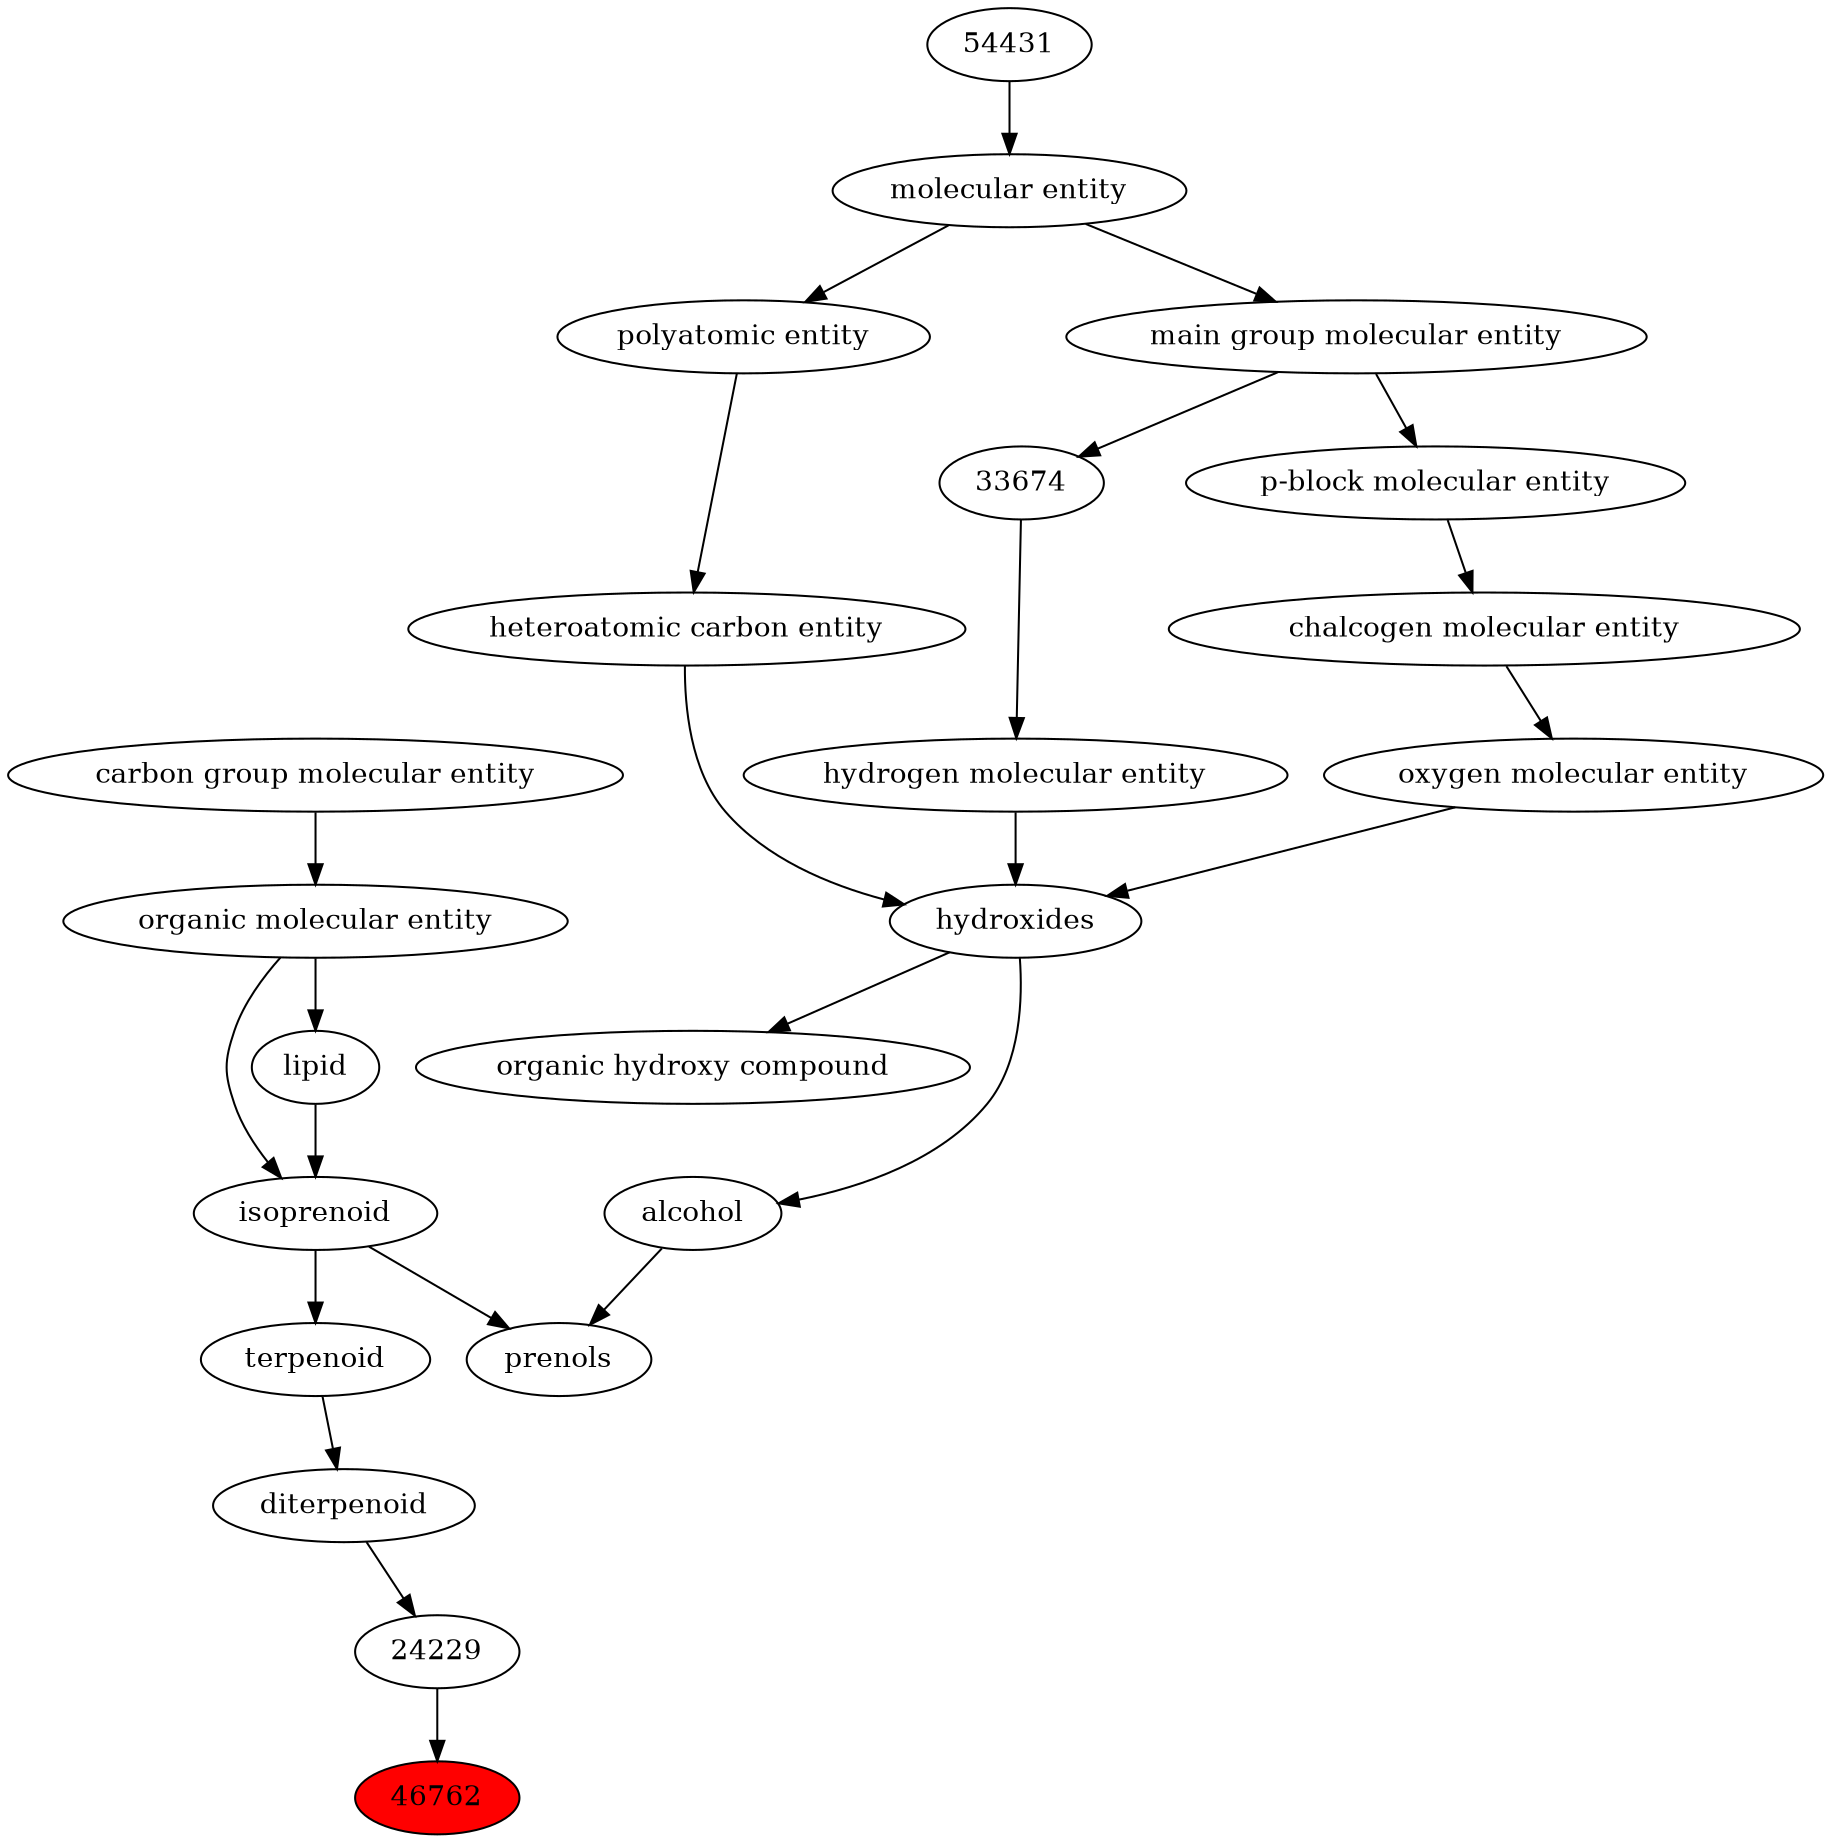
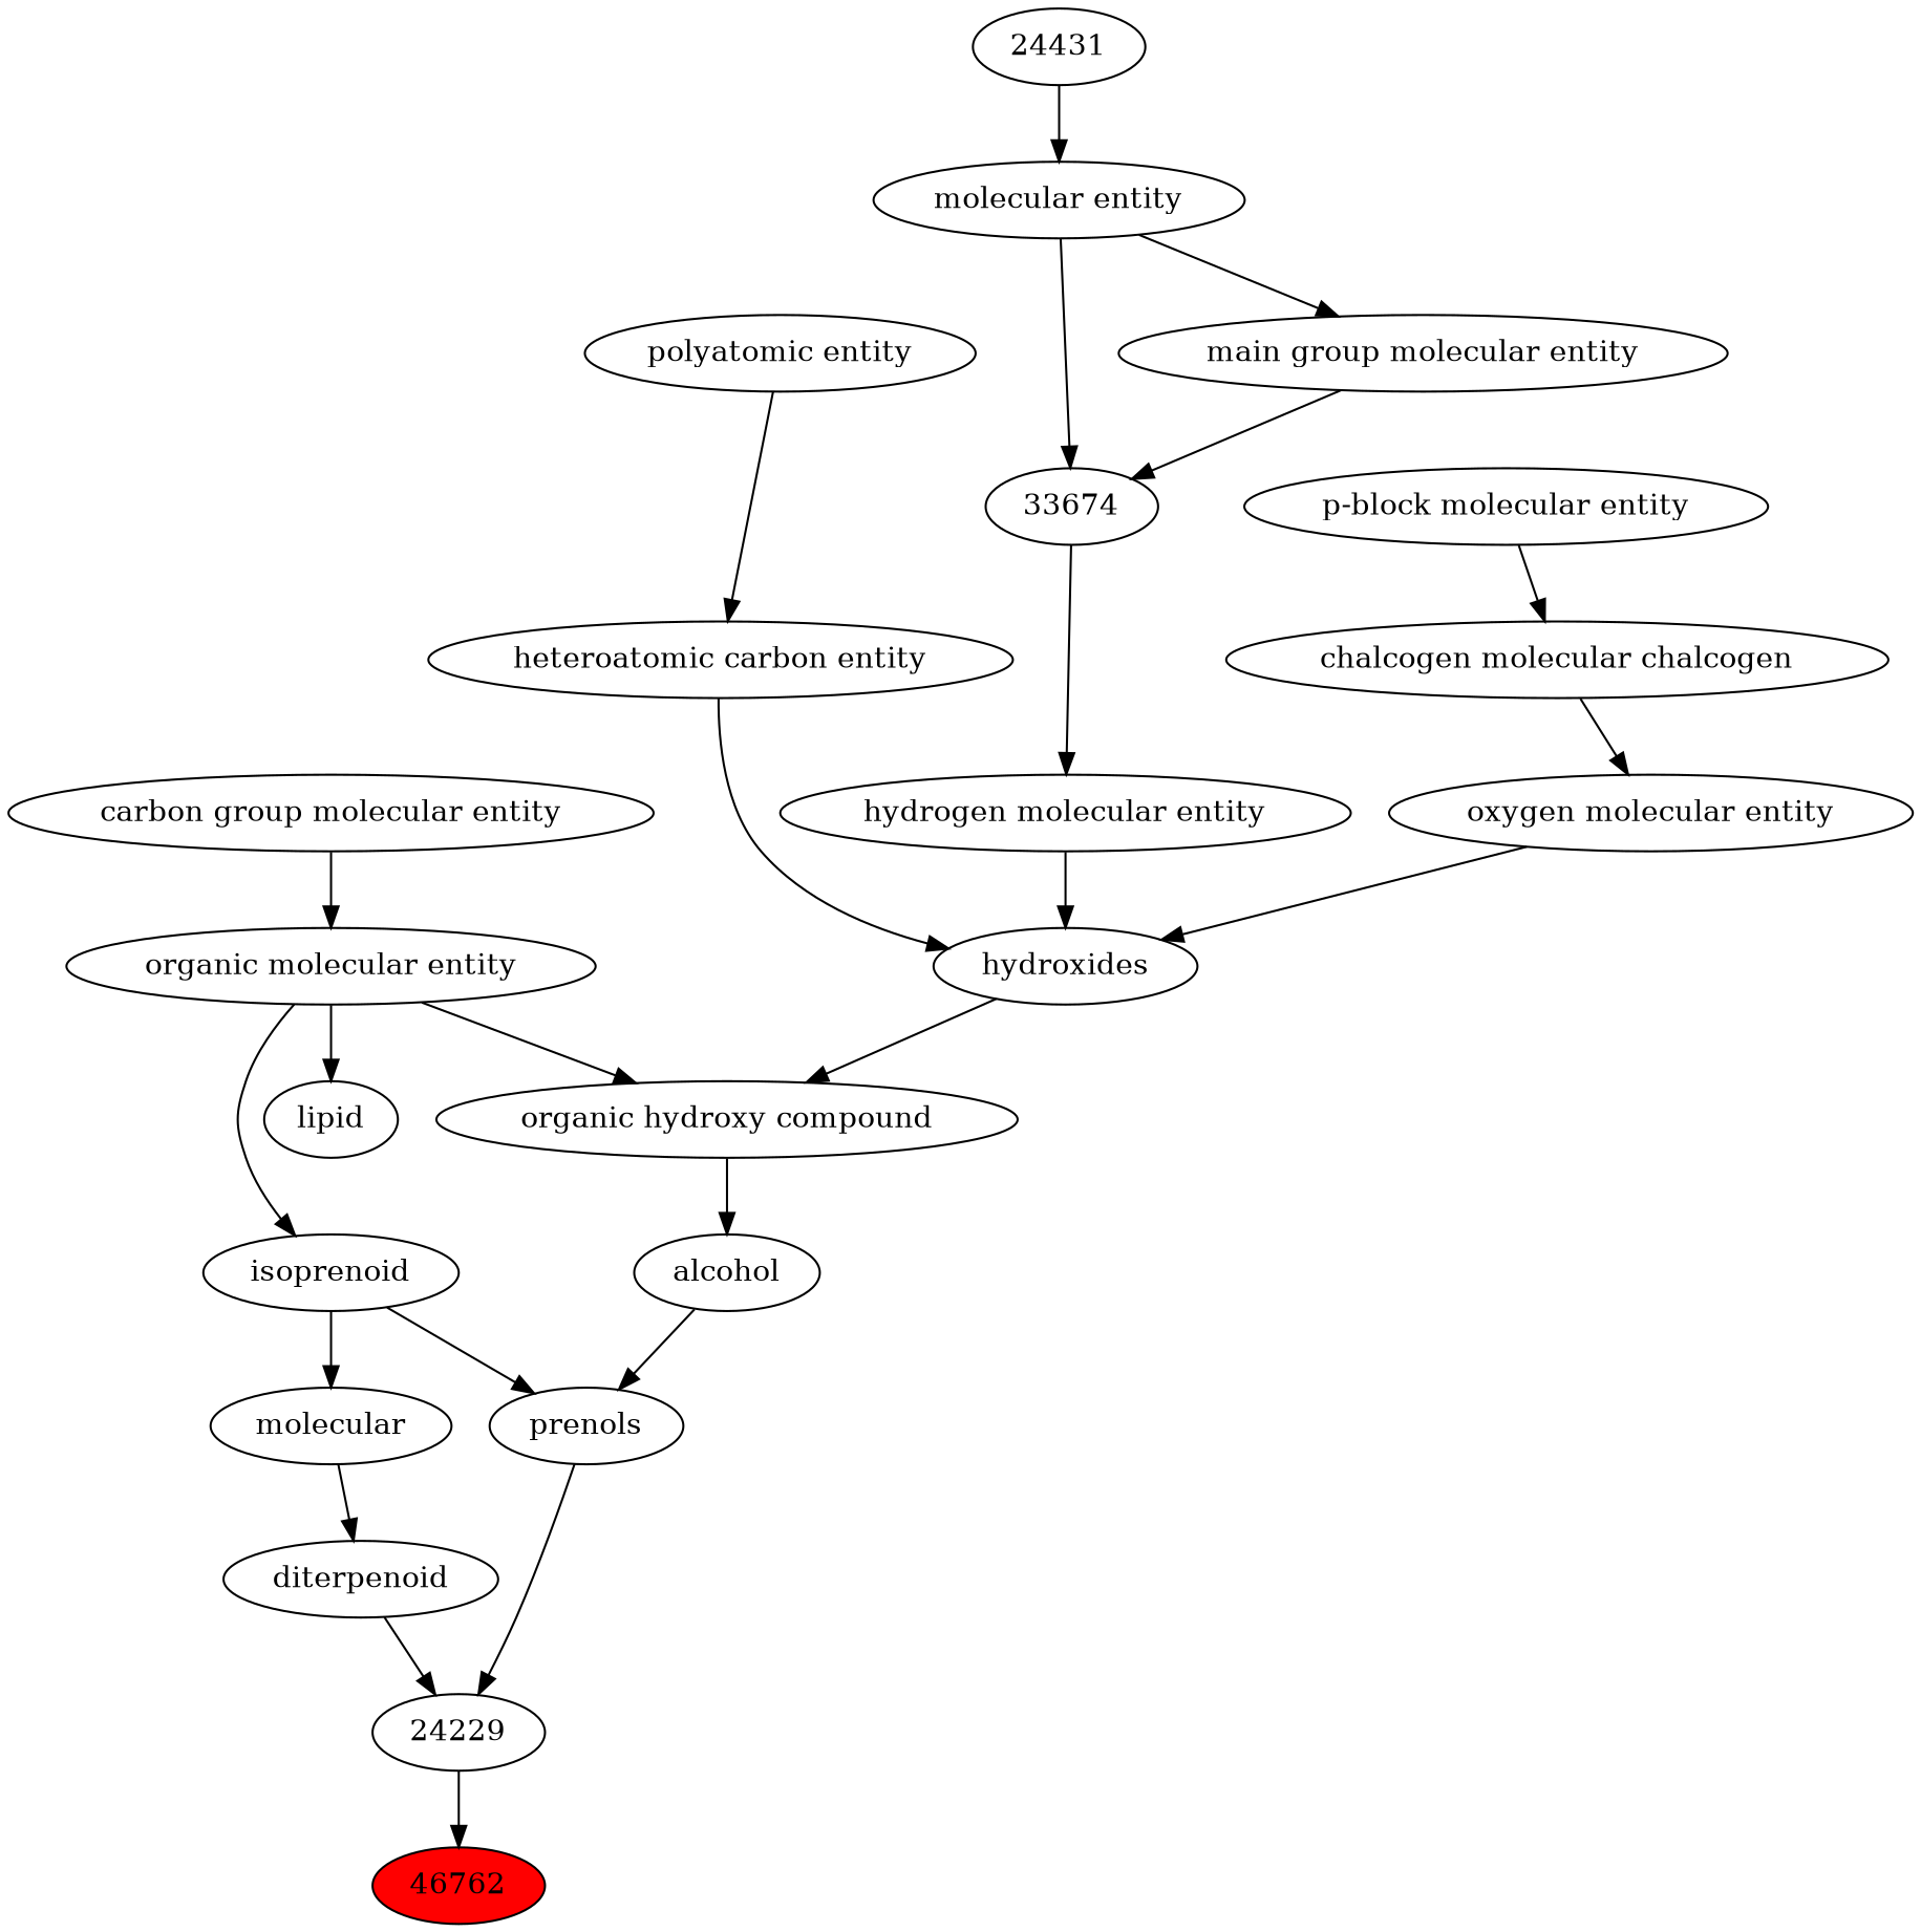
  digraph {
    n1 [fillcolor=red label=46762 style=filled]
    n2 [label=24229]
    n3 [label=prenols]
    n4 [label=diterpenoid]
    n5 [label=alcohol]
    n6 [label=isoprenoid]
-   n7 [label=terpenoid]
+   n7 [label=molecular]
    n8 [label="organic hydroxy compound"]
    n9 [label=lipid]
    n10 [label="organic molecular entity"]
    n11 [label=hydroxides]
    n12 [label="carbon group molecular entity"]
    n13 [label="oxygen molecular entity"]
    n14 [label="hydrogen molecular entity"]
    n15 [label="heteroatomic carbon entity"]
    n16 [label="p-block molecular entity"]
-   n17 [label="chalcogen molecular entity"]
+   n17 [label="chalcogen molecular chalcogen"]
    n18 [label=33674]
    n19 [label="polyatomic entity"]
    n20 [label="main group molecular entity"]
    n21 [label="molecular entity"]
-   n22 [label=54431]
+   n22 [label=24431]
    n2 -> n1
+   n3 -> n2
    n4 -> n2
    n5 -> n3
    n6 -> n3
    n6 -> n7
    n7 -> n4
-   n11 -> n5
-   n9 -> n6
+   n8 -> n5
    n10 -> n6
+   n10 -> n8
    n10 -> n9
    n11 -> n8
    n12 -> n10
    n13 -> n11
    n14 -> n11
    n15 -> n11
    n16 -> n17
    n17 -> n13
    n18 -> n14
    n19 -> n15
-   n20 -> n16
    n20 -> n18
-   n21 -> n19
+   n21 -> n18
    n21 -> n20
    n22 -> n21
  }
